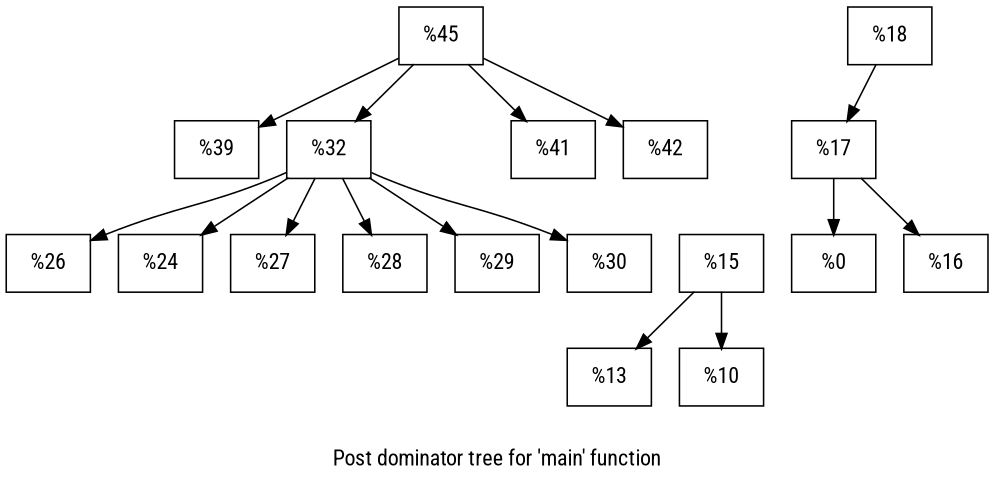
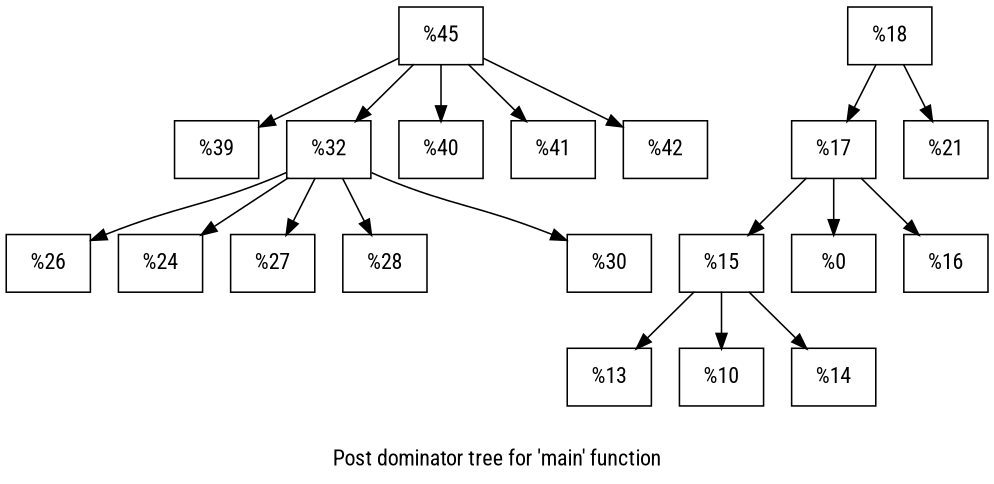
  digraph {
    fontname="Roboto Condensed"
    label="Post dominator tree for 'main' function"
    node [fontname="Roboto Condensed" shape=record]
    edge [fontname="Roboto Condensed"]
    n1 [label="{%45 }"]
    n2 [label="{%39 }"]
    n3 [label="{%32 }"]
+   n4 [label="{%40 }"]
    n5 [label="{%41 }"]
    n6 [label="{%42 }"]
    n7 [label="{%26 }"]
    n8 [label="{%24 }"]
    n9 [label="{%27 }"]
    n10 [label="{%28 }"]
-   n11 [label="{%29 }"]
    n12 [label="{%30 }"]
    n13 [label="{%18 }"]
    n14 [label="{%17 }"]
+   n15 [label="{%21 }"]
    n16 [label="{%15 }"]
    n17 [label="{%0 }"]
    n18 [label="{%16 }"]
    n19 [label="{%13 }"]
    n20 [label="{%10 }"]
+   n21 [label="{%14 }"]
    n1 -> n2
    n1 -> n3
+   n1 -> n4
    n1 -> n5
    n1 -> n6
    n3 -> n7
    n3 -> n8
    n3 -> n9
    n3 -> n10
-   n3 -> n11
    n3 -> n12
    n13 -> n14
+   n13 -> n15
+   n14 -> n16
    n14 -> n17
    n14 -> n18
    n16 -> n19
    n16 -> n20
+   n16 -> n21
  }
